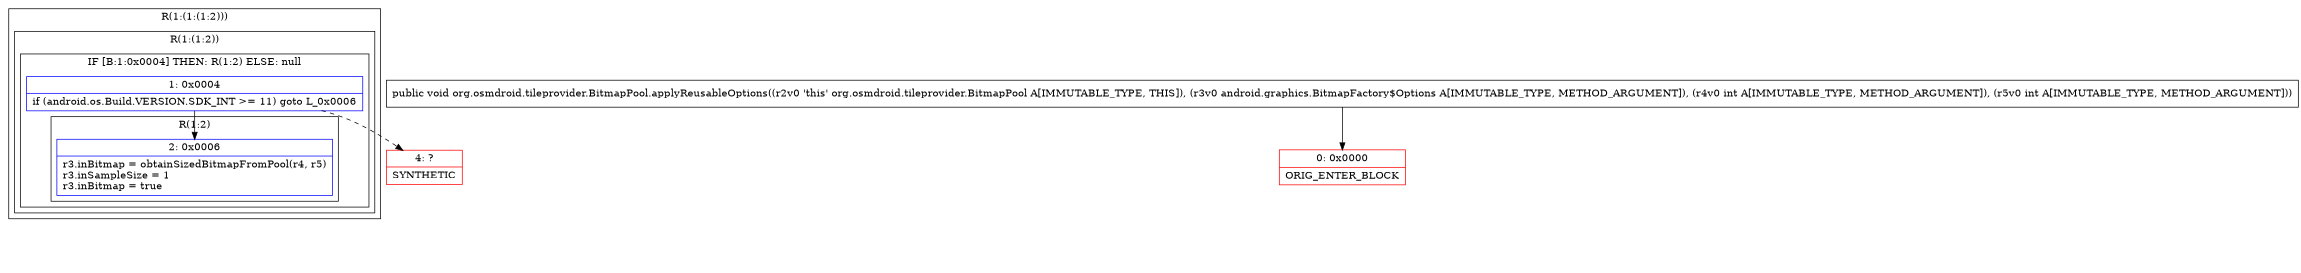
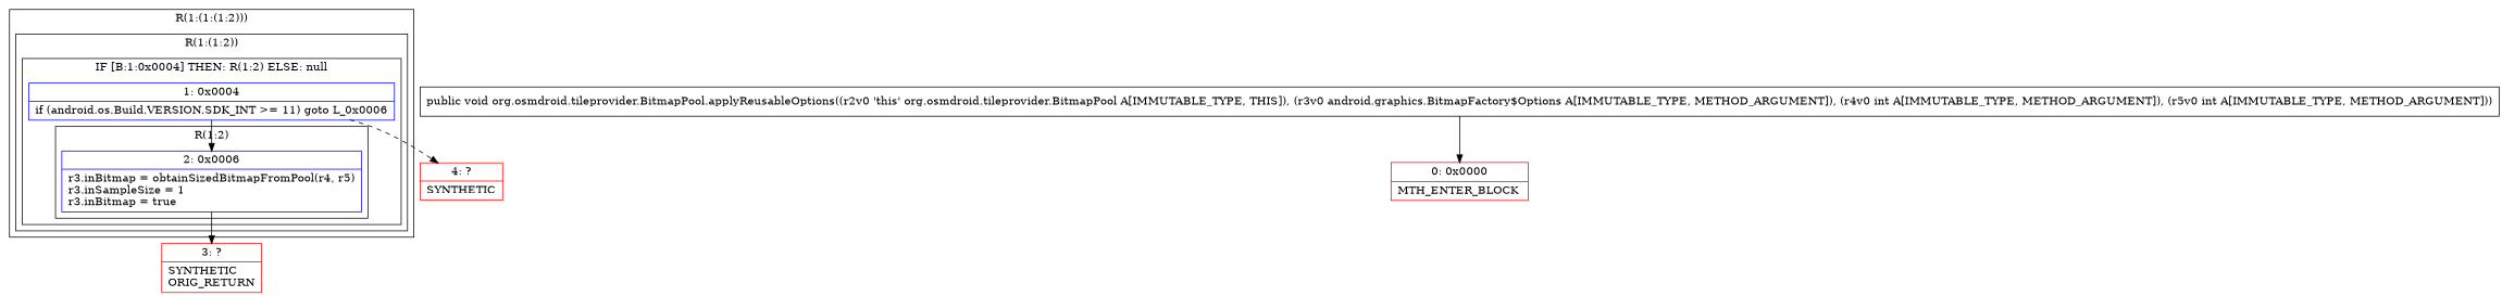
  digraph {
    node [color=red shape=record]
    n1 [color=blue label="{2\:\ 0x0006|r3.inBitmap = obtainSizedBitmapFromPool(r4, r5)\lr3.inSampleSize = 1\lr3.inBitmap = true\l}"]
    n2 [color=blue label="{1\:\ 0x0004|if (android.os.Build.VERSION.SDK_INT \>= 11) goto L_0x0006\l}"]
+   n3 [label="{3\:\ ?|SYNTHETIC\lORIG_RETURN\l}"]
    n4 [label="{4\:\ ?|SYNTHETIC\l}"]
-   n5 [label="{0\:\ 0x0000|ORIG_ENTER_BLOCK\l}"]
+   n5 [label="{0\:\ 0x0000|MTH_ENTER_BLOCK\l}"]
    n6 [label="{public void org.osmdroid.tileprovider.BitmapPool.applyReusableOptions((r2v0 'this' org.osmdroid.tileprovider.BitmapPool A[IMMUTABLE_TYPE, THIS]), (r3v0 android.graphics.BitmapFactory$Options A[IMMUTABLE_TYPE, METHOD_ARGUMENT]), (r4v0 int A[IMMUTABLE_TYPE, METHOD_ARGUMENT]), (r5v0 int A[IMMUTABLE_TYPE, METHOD_ARGUMENT])) }" color=""]
    subgraph cluster_1 {
      label="R(1:(1:(1:2)))"
      subgraph cluster_2 {
        label="R(1:(1:2))"
        subgraph cluster_3 {
          label="IF [B:1:0x0004] THEN: R(1:2) ELSE: null"
          n2
          subgraph cluster_4 {
            label="R(1:2)"
            n1
          }
        }
      }
    }
+   n1 -> n3
    n2 -> n1
    n2 -> n4 [style=dashed]
    n6 -> n5
  }
